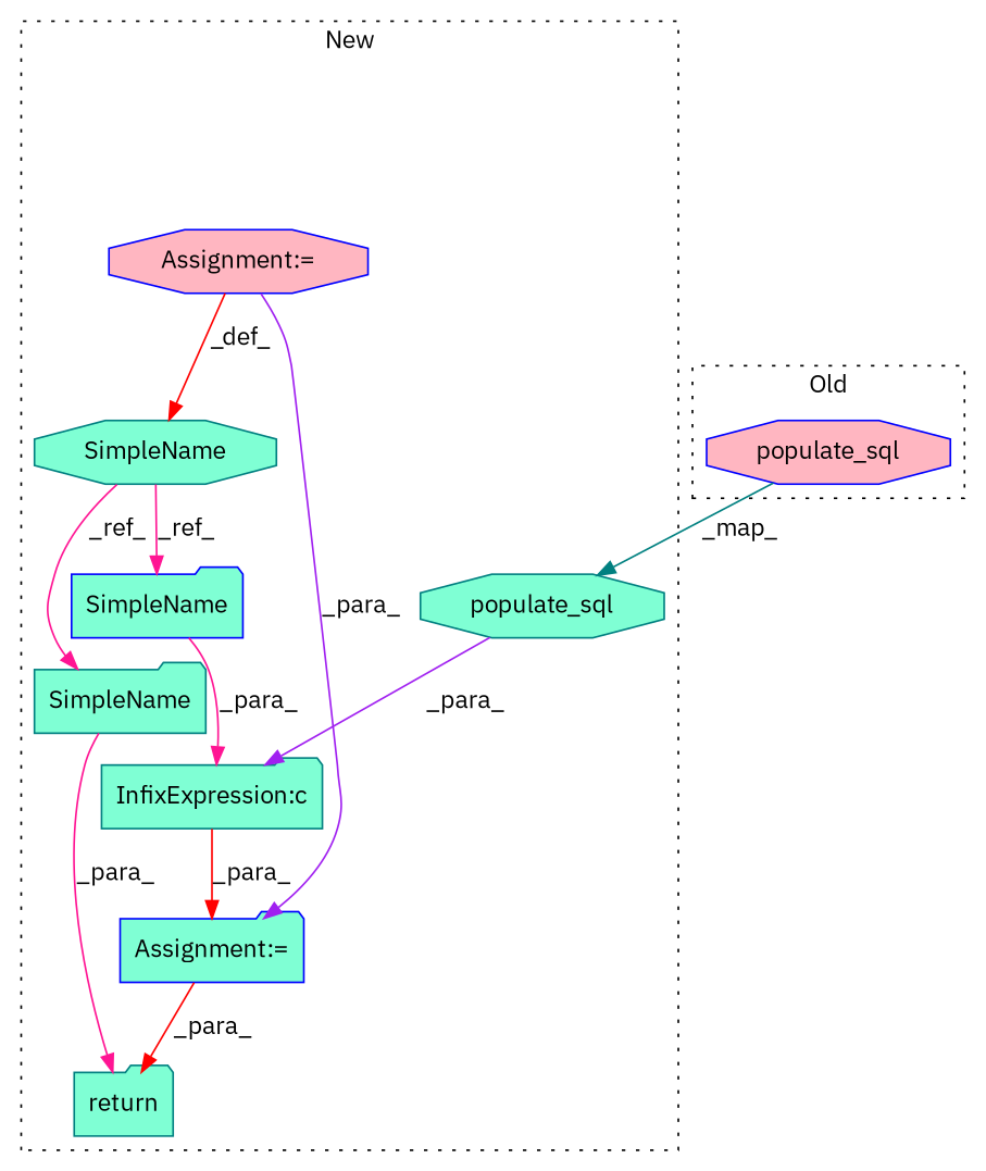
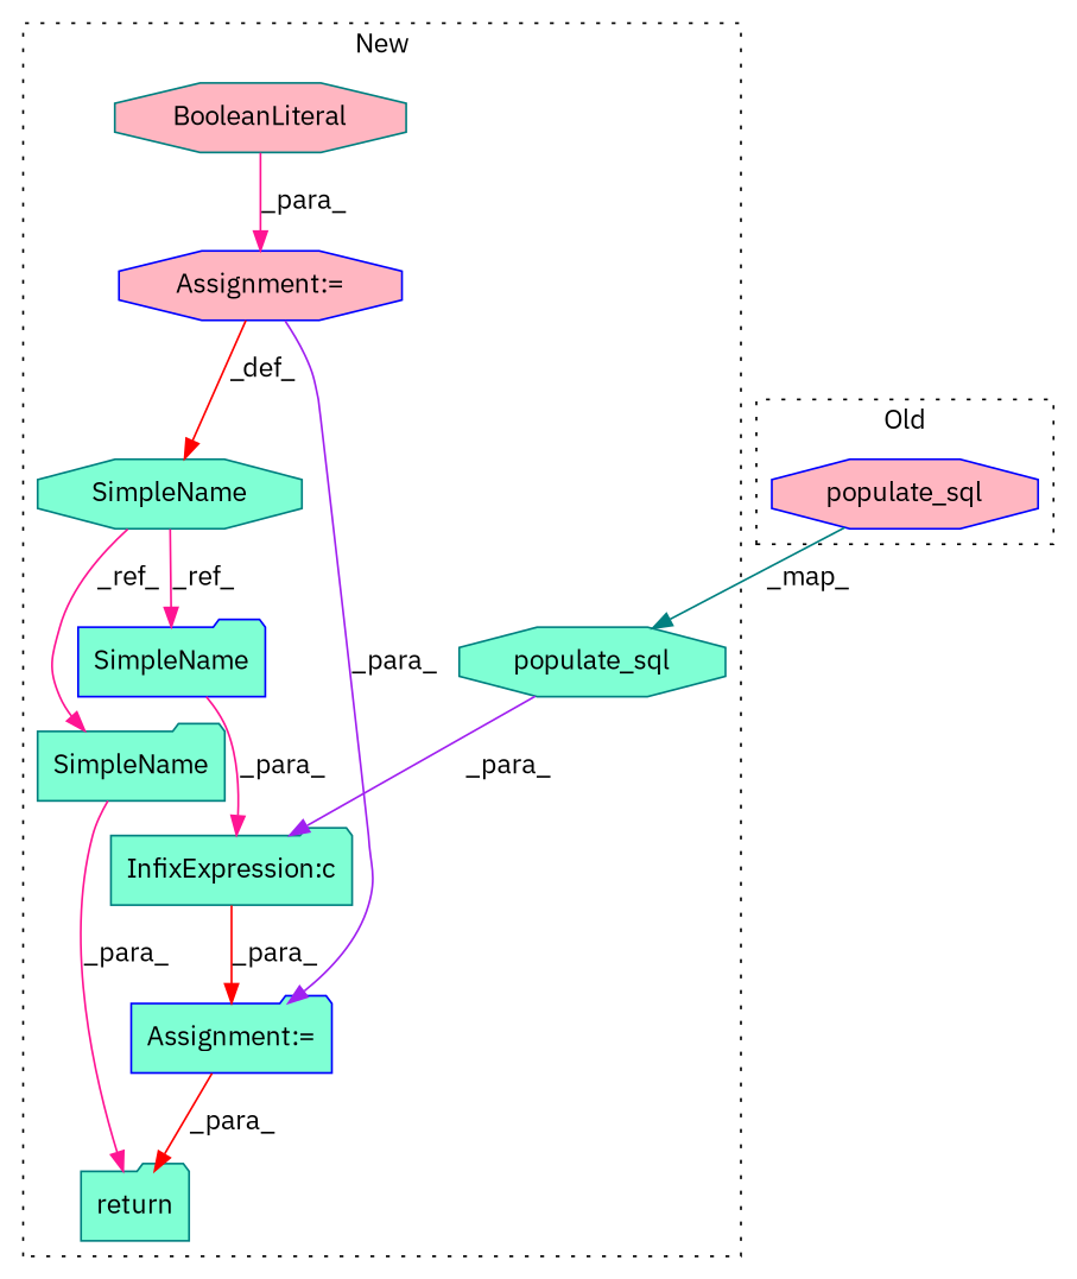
  digraph {
    fontname="IBM Plex Sans"
    node [a=42 l=15 shape=octagon style=filled fillcolor=aquamarine color=teal fontname="IBM Plex Sans"]
    edge [color=deeppink fontname="IBM Plex Sans"]
    n1 [a=32 l="13,1" label=populate_sql s="26623,26665"]
    n2 [a=27 l=4 label="InfixExpression:c" s=27023 shape=folder]
    n3 [label=SimpleName s=26065]
    n4 [a=41 l=7 label=return s=30055 shape=folder]
    n5 [a=7 l=1 label="Assignment:=" s=26080 fillcolor=lightpink color=blue]
+   n6 [a=9 l=4 label=BooleanLiteral s=26081 fillcolor=lightpink]
    n7 [a=7 l=1 label="Assignment:=" s=29546 shape=folder color=blue]
    n8 [label=SimpleName s=27027 shape=folder color=blue]
    n9 [label=SimpleName s=30062 shape=folder]
    n10 [a=32 l="13,1" label=populate_sql s="25081,25123" fillcolor=lightpink color=blue]
    subgraph cluster_1 {
      label=New
      style=dotted
      n1
      n2
      n3
      n4
      n5
+     n6
      n7
      n8
      n9
    }
    subgraph cluster_2 {
      label=Old
      style=dotted
      n10
    }
    n1 -> n2 [label=_para_ color=purple]
    n2 -> n7 [label=_para_ color=red]
    n3 -> n8 [label=_ref_]
    n3 -> n9 [label=_ref_]
    n5 -> n3 [label=_def_ color=red]
    n5 -> n7 [label=_para_ color=purple]
+   n6 -> n5 [label=_para_]
    n7 -> n4 [label=_para_ color=red]
    n8 -> n2 [label=_para_]
    n9 -> n4 [label=_para_]
    n10 -> n1 [label=_map_ color=teal]
  }
